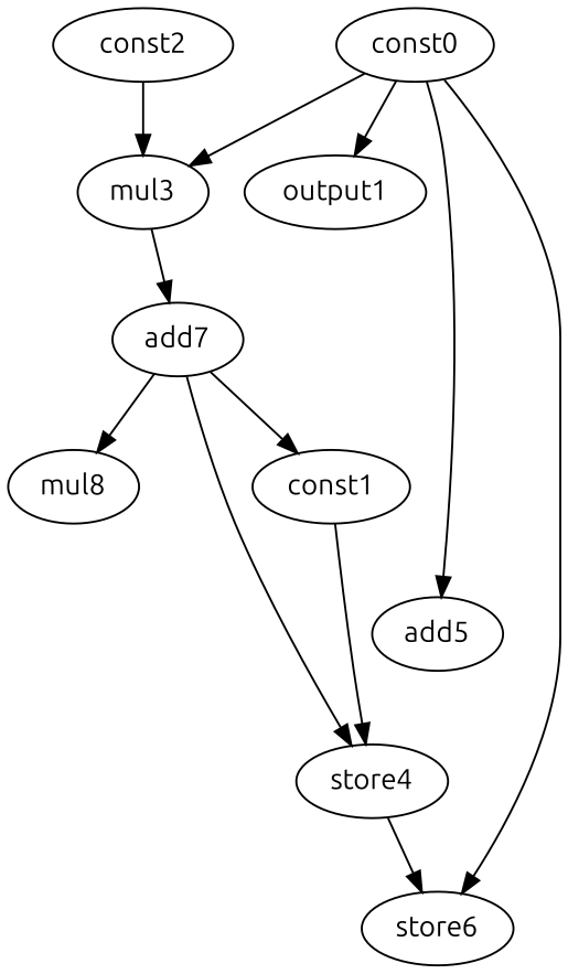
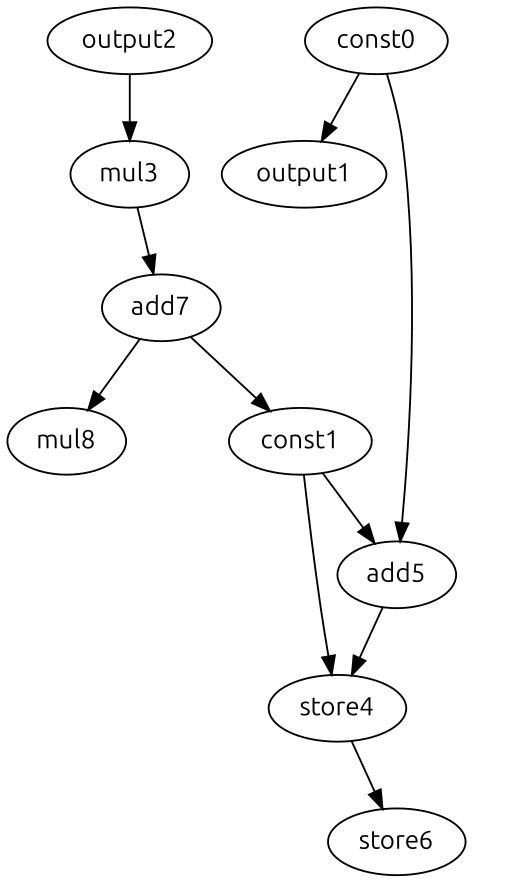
  digraph {
    fontname=Ubuntu
    node [fontname=Ubuntu opcode=const]
    edge [fontname=Ubuntu operand=0]
    mul3 [opcode=mul]
    const0
    store6 [opcode=store]
    n4 [label=output1 opcode=output]
    add5 [opcode=add]
    add7 [opcode=add]
    n7 [label=store4 opcode=add]
    const1
    n9 [label=mul8 opcode=output]
-   const2
+   const2 [label=output2]
    mul3 -> add7 [operand=1]
-   const0 -> mul3
-   const0 -> store6
    const0 -> n4
    const0 -> add5 [operand=1]
-   add7 -> n7 [operand=1]
+   add5 -> n7 [operand=1]
    add7 -> const1
    add7 -> n9
    n7 -> store6 [operand=1]
+   const1 -> add5
    const1 -> n7
    const2 -> mul3 [operand=1]
  }
